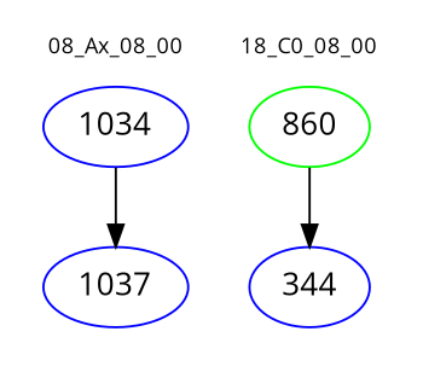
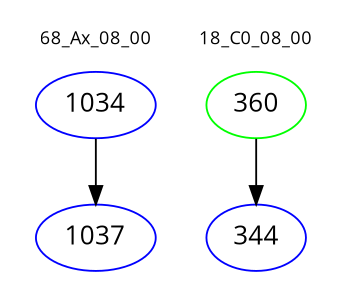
  digraph {
    fontname="Open Sans"
    node [color=blue fontname="Open Sans"]
    edge [color=black fontname="Open Sans"]
    n1 [label=1034]
    n2 [label=1037]
-   n3 [color=green label=860]
+   n3 [color=green label=360]
    n4 [label=344]
    subgraph cluster_1 {
      color=white
      fontsize=10
-     label="08_Ax_08_00"
+     label="68_Ax_08_00"
      n1
      n2
    }
    subgraph cluster_2 {
      color=white
      fontsize=10
      label="18_C0_08_00"
      n3
      n4
    }
    n1 -> n2
    n3 -> n4
  }
